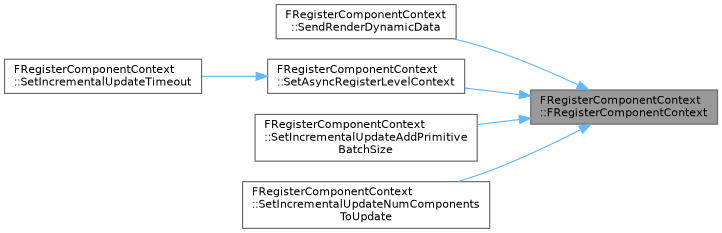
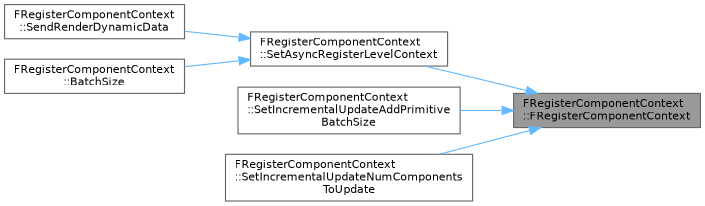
  digraph {
    rankdir=RL
    node [color=grey40 fillcolor=white fontname=Helvetica fontsize=10 shape=box style=filled]
    edge [color=steelblue1 dir=back fontname=Helvetica fontsize=10 labelfontname=Helvetica labelfontsize=10 style=solid]
    n1 [color=gray40 fillcolor=grey60 fontcolor=black height=0.2 label="FRegisterComponentContext\l::FRegisterComponentContext" width=0.4]
    n2 [height=0.2 label="FRegisterComponentContext\l::SendRenderDynamicData" width=0.4]
    n3 [height=0.2 label="FRegisterComponentContext\l::SetAsyncRegisterLevelContext" width=0.4]
    n4 [height=0.2 label="FRegisterComponentContext\l::SetIncrementalUpdateAddPrimitive\lBatchSize" width=0.4]
    n5 [height=0.2 label="FRegisterComponentContext\l::SetIncrementalUpdateNumComponents\lToUpdate" width=0.4]
-   n6 [height=0.2 label="FRegisterComponentContext\l::SetIncrementalUpdateTimeout" width=0.4]
-   n1 -> n2
+   n6 [height=0.2 label="FRegisterComponentContext\l::BatchSize" width=0.4]
+   n3 -> n2
    n1 -> n3
    n1 -> n4
    n1 -> n5
    n3 -> n6
  }
